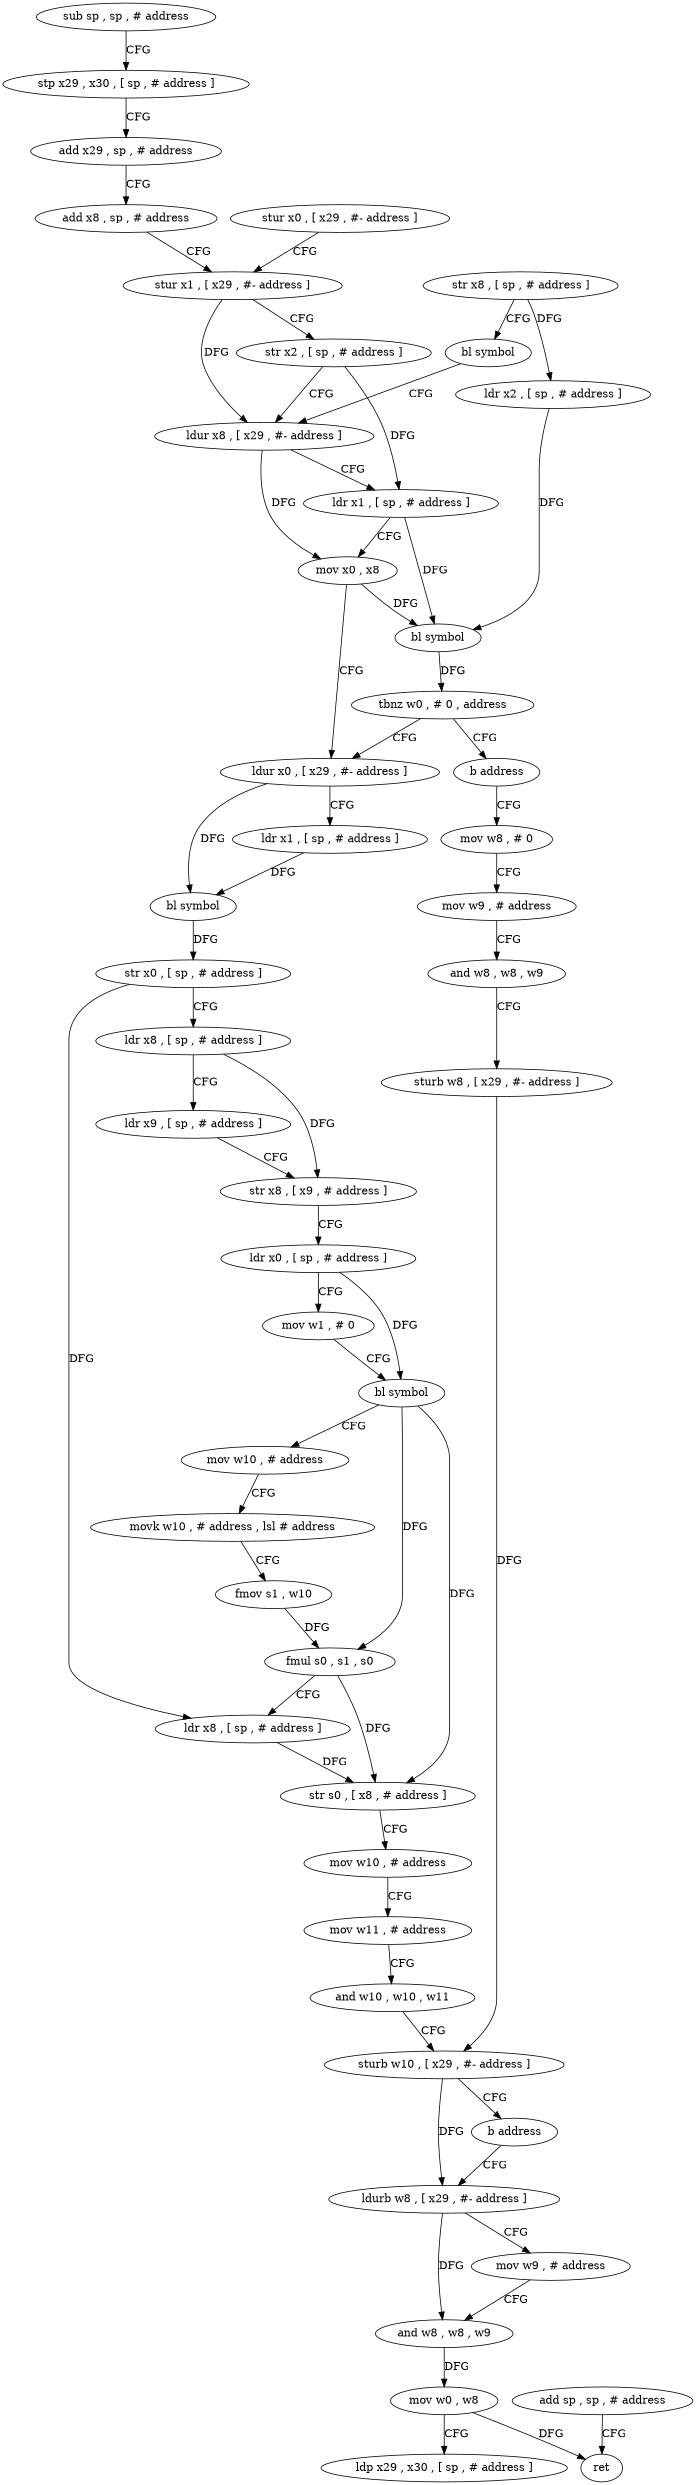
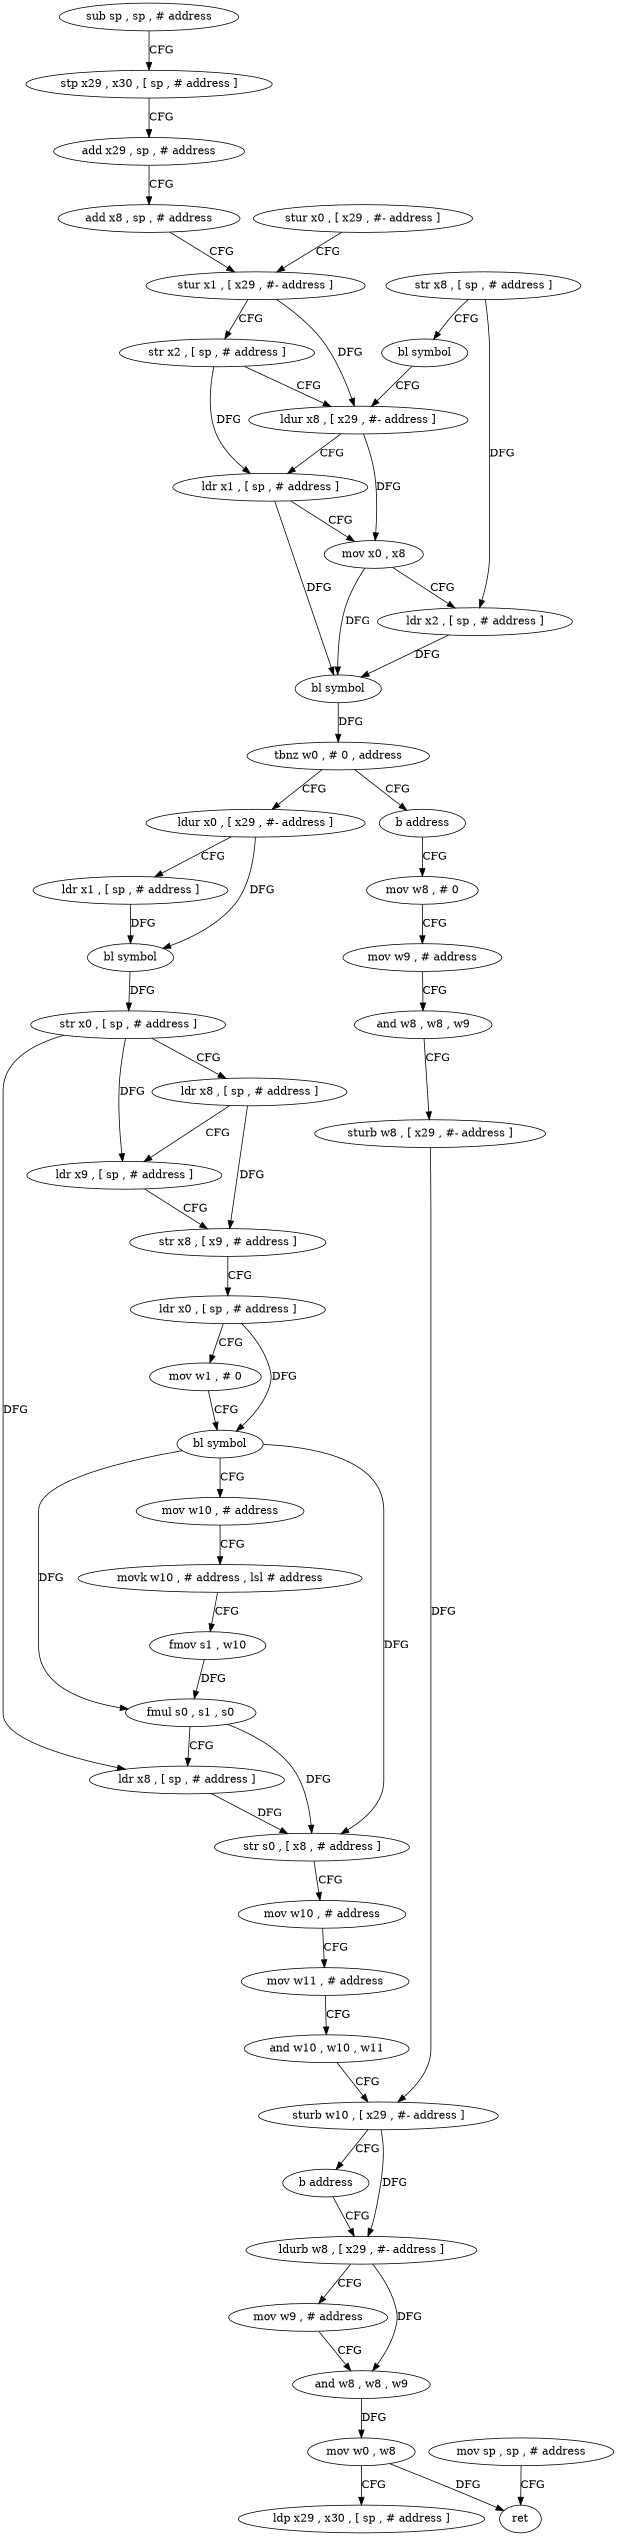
  digraph {
    n1 [label="sub sp , sp , # address"]
    n2 [label="stp x29 , x30 , [ sp , # address ]"]
    n3 [label="add x29 , sp , # address"]
    n4 [label="add x8 , sp , # address"]
    n5 [label="stur x1 , [ x29 , #- address ]"]
    n6 [label="stur x0 , [ x29 , #- address ]"]
    n7 [label="str x2 , [ sp , # address ]"]
    n8 [label="ldur x8 , [ x29 , #- address ]"]
    n9 [label="ldur x0 , [ x29 , #- address ]"]
    n10 [label="ldr x1 , [ sp , # address ]"]
    n11 [label="bl symbol"]
    n12 [label="ldr x1 , [ sp , # address ]"]
    n13 [label="mov x0 , x8"]
    n14 [label="str x8 , [ sp , # address ]"]
    n15 [label="bl symbol"]
    n16 [label="ldr x2 , [ sp , # address ]"]
    n17 [label="bl symbol"]
    n18 [label="tbnz w0 , # 0 , address"]
    n19 [label="b address"]
    n20 [label="mov w8 , # 0"]
    n21 [label="str x0 , [ sp , # address ]"]
    n22 [label="mov w9 , # address"]
    n23 [label="ldr x8 , [ sp , # address ]"]
    n24 [label="ldr x9 , [ sp , # address ]"]
    n25 [label="ldr x8 , [ sp , # address ]"]
    n26 [label="str x8 , [ x9 , # address ]"]
    n27 [label="str s0 , [ x8 , # address ]"]
    n28 [label="ldr x0 , [ sp , # address ]"]
    n29 [label="mov w1 , # 0"]
    n30 [label="bl symbol"]
    n31 [label="mov w10 , # address"]
    n32 [label="fmul s0 , s1 , s0"]
    n33 [label="movk w10 , # address , lsl # address"]
    n34 [label="mov w10 , # address"]
    n35 [label="fmov s1 , w10"]
    n36 [label="mov w11 , # address"]
    n37 [label="and w10 , w10 , w11"]
    n38 [label="sturb w10 , [ x29 , #- address ]"]
    n39 [label="b address"]
    n40 [label="ldurb w8 , [ x29 , #- address ]"]
    n41 [label="mov w9 , # address"]
    n42 [label="and w8 , w8 , w9"]
    n43 [label="mov w0 , w8"]
    n44 [label="and w8 , w8 , w9"]
    n45 [label="ldp x29 , x30 , [ sp , # address ]"]
    n46 [label=ret]
-   n47 [label="add sp , sp , # address"]
+   n47 [label="mov sp , sp , # address"]
    n48 [label="sturb w8 , [ x29 , #- address ]"]
    n1 -> n2 [label=CFG]
    n2 -> n3 [label=CFG]
    n3 -> n4 [label=CFG]
    n4 -> n5 [label=CFG]
    n5 -> n7 [label=CFG]
    n5 -> n8 [label=DFG]
    n6 -> n5 [label=CFG]
    n7 -> n8 [label=CFG]
    n7 -> n12 [label=DFG]
    n8 -> n12 [label=CFG]
    n8 -> n13 [label=DFG]
    n9 -> n10 [label=CFG]
    n9 -> n11 [label=DFG]
    n10 -> n11 [label=DFG]
    n11 -> n21 [label=DFG]
    n12 -> n13 [label=CFG]
    n12 -> n17 [label=DFG]
-   n13 -> n9 [label=CFG]
+   n13 -> n16 [label=CFG]
    n13 -> n17 [label=DFG]
    n14 -> n15 [label=CFG]
    n14 -> n16 [label=DFG]
    n15 -> n8 [label=CFG]
    n16 -> n17 [label=DFG]
    n17 -> n18 [label=DFG]
    n18 -> n9 [label=CFG]
    n18 -> n19 [label=CFG]
    n19 -> n20 [label=CFG]
    n20 -> n22 [label=CFG]
    n21 -> n23 [label=CFG]
+   n21 -> n24 [label=DFG]
    n21 -> n25 [label=DFG]
    n22 -> n44 [label=CFG]
    n23 -> n24 [label=CFG]
    n23 -> n26 [label=DFG]
    n24 -> n26 [label=CFG]
    n25 -> n27 [label=DFG]
    n26 -> n28 [label=CFG]
    n27 -> n34 [label=CFG]
    n28 -> n29 [label=CFG]
    n28 -> n30 [label=DFG]
    n29 -> n30 [label=CFG]
    n30 -> n27 [label=DFG]
    n30 -> n31 [label=CFG]
    n30 -> n32 [label=DFG]
    n31 -> n33 [label=CFG]
    n32 -> n25 [label=CFG]
    n32 -> n27 [label=DFG]
    n33 -> n35 [label=CFG]
    n34 -> n36 [label=CFG]
    n35 -> n32 [label=DFG]
    n36 -> n37 [label=CFG]
    n37 -> n38 [label=CFG]
    n38 -> n39 [label=CFG]
    n38 -> n40 [label=DFG]
    n39 -> n40 [label=CFG]
    n40 -> n41 [label=CFG]
    n40 -> n42 [label=DFG]
    n41 -> n42 [label=CFG]
    n42 -> n43 [label=DFG]
    n43 -> n45 [label=CFG]
    n43 -> n46 [label=DFG]
    n44 -> n48 [label=CFG]
    n47 -> n46 [label=CFG]
    n48 -> n38 [label=DFG]
  }
